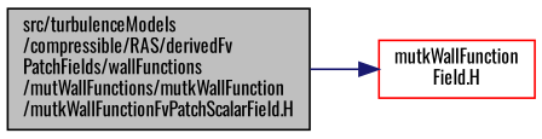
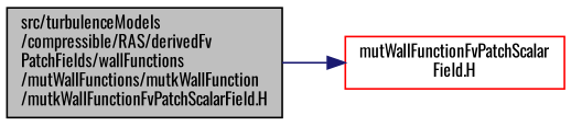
  digraph {
    rankdir=LR
    fontname=Oswald
    node [fontname=Oswald fontsize=10 shape=record]
    n1 [color=black fillcolor=grey75 fontcolor=black height=0.2 label="src/turbulenceModels\l/compressible/RAS/derivedFv\lPatchFields/wallFunctions\l/mutWallFunctions/mutkWallFunction\l/mutkWallFunctionFvPatchScalarField.H" style=filled width=0.4]
-   n2 [color=red height=0.2 label="mutkWallFunction\lField.H" width=0.4]
+   n2 [color=red height=0.2 label="mutWallFunctionFvPatchScalar\lField.H" width=0.4]
    n1 -> n2 [color=midnightblue fontname=Oswald fontsize=10 labelfontname=FreeSans labelfontsize=10 style=solid]
  }
